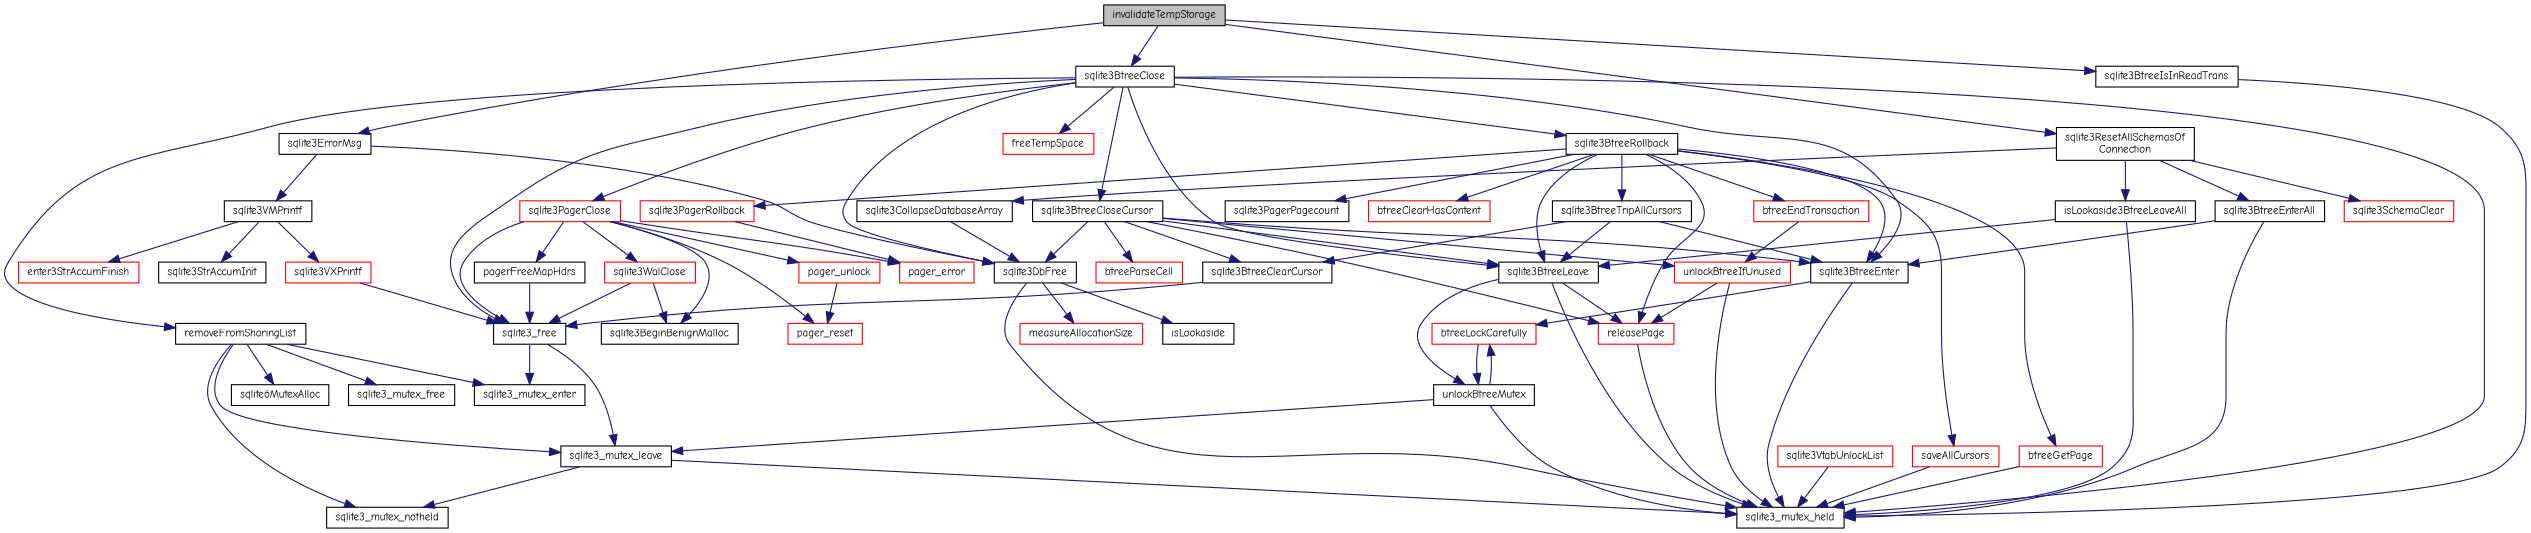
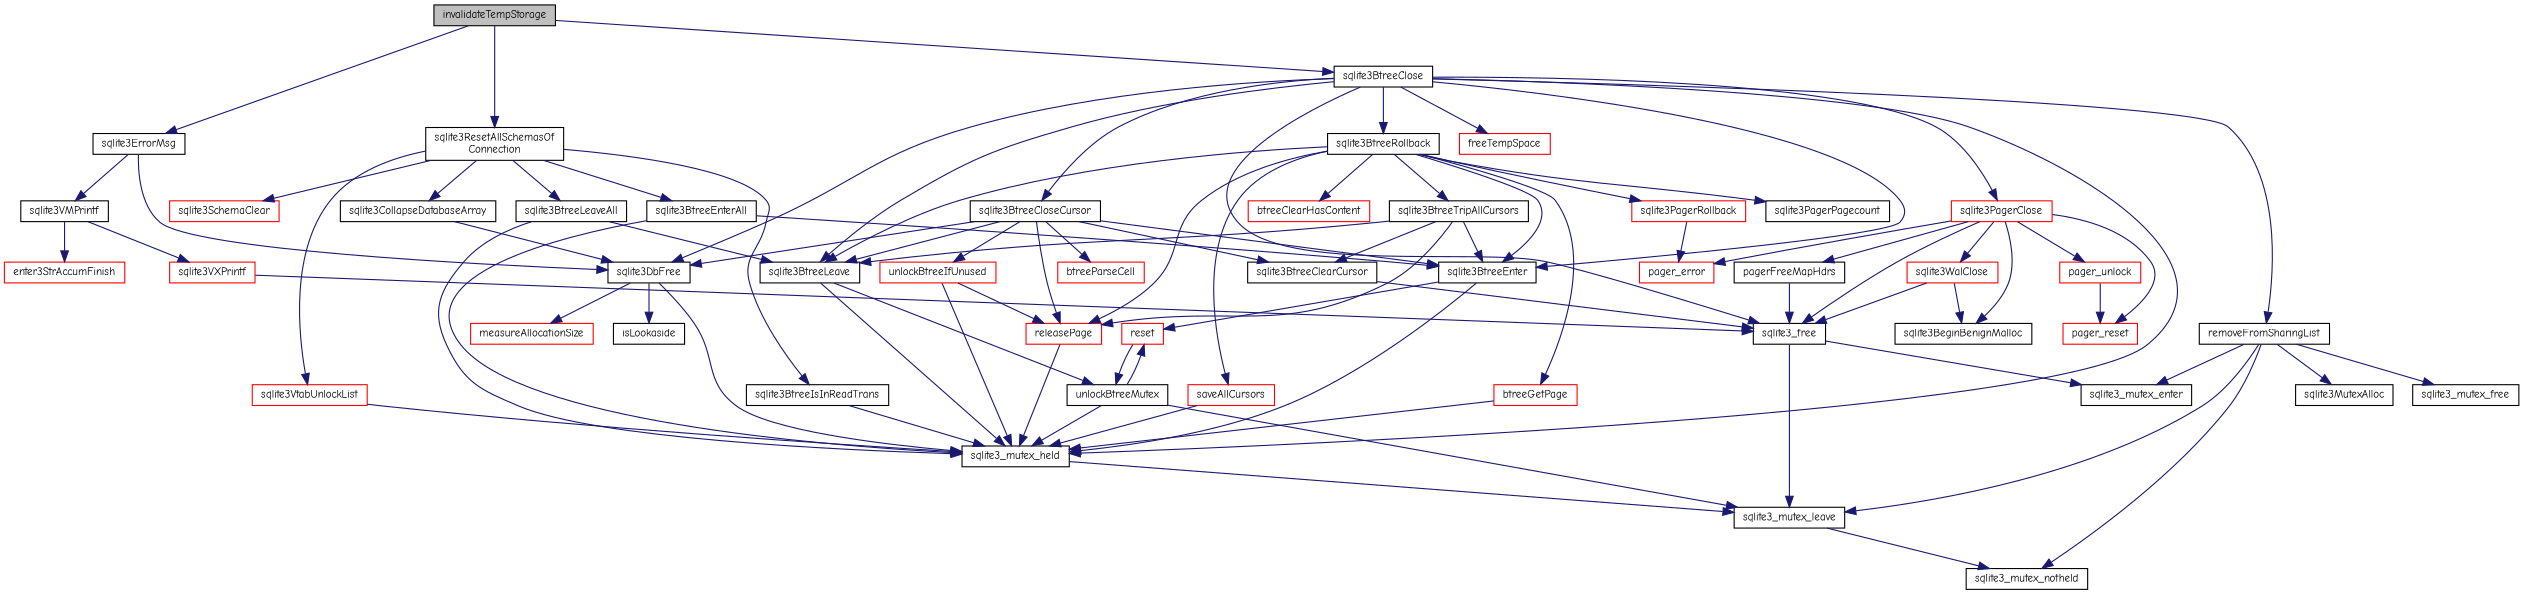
  digraph {
    fontname="Comic Neue"
    rankdir=TB
    node [color=black fillcolor=white fontname="Comic Neue" fontsize=10 shape=record style=filled]
    edge [color=midnightblue fontname="Comic Neue" fontsize=10 labelfontname=FreeSans labelfontsize=10 style=solid]
    n1 [fillcolor=grey75 fontcolor=black height=0.2 label=invalidateTempStorage width=0.4]
    n2 [height=0.2 label=sqlite3BtreeIsInReadTrans width=0.4]
    n3 [height=0.2 label=sqlite3ErrorMsg width=0.4]
    n4 [height=0.2 label=sqlite3BtreeClose width=0.4]
    n5 [height=0.2 label="sqlite3ResetAllSchemasOf\lConnection" width=0.4]
    n6 [height=0.2 label=sqlite3_mutex_held width=0.4]
    n7 [height=0.2 label=sqlite3VMPrintf width=0.4]
    n8 [height=0.2 label=sqlite3DbFree width=0.4]
    n9 [height=0.2 label=sqlite3_free width=0.4]
    n10 [height=0.2 label=sqlite3BtreeEnter width=0.4]
    n11 [height=0.2 label=sqlite3BtreeCloseCursor width=0.4]
    n12 [height=0.2 label=sqlite3BtreeLeave width=0.4]
    n13 [height=0.2 label=sqlite3BtreeRollback width=0.4]
    n14 [height=0.2 label=removeFromSharingList width=0.4]
    n15 [color=red height=0.2 label=sqlite3PagerClose width=0.4]
    n16 [color=red height=0.2 label=freeTempSpace width=0.4]
    n17 [height=0.2 label=sqlite3BtreeEnterAll width=0.4]
    n18 [color=red height=0.2 label=sqlite3SchemaClear width=0.4]
    n19 [color=red height=0.2 label=sqlite3VtabUnlockList width=0.4]
-   n20 [height=0.2 label=isLookaside3BtreeLeaveAll width=0.4]
+   n20 [height=0.2 label=sqlite3BtreeLeaveAll width=0.4]
    n21 [height=0.2 label=sqlite3CollapseDatabaseArray width=0.4]
-   n22 [height=0.2 label=sqlite3StrAccumInit width=0.4]
    n23 [color=red height=0.2 label=sqlite3VXPrintf width=0.4]
    n24 [color=red height=0.2 label=enter3StrAccumFinish width=0.4]
    n25 [color=red height=0.2 label=measureAllocationSize width=0.4]
    n26 [height=0.2 label=isLookaside width=0.4]
    n27 [height=0.2 label=sqlite3_mutex_enter width=0.4]
    n28 [height=0.2 label=sqlite3_mutex_leave width=0.4]
    n29 [height=0.2 label=sqlite3_mutex_notheld width=0.4]
-   n30 [color=red height=0.2 label=btreeLockCarefully width=0.4]
+   n30 [color=red height=0.2 label=reset width=0.4]
    n31 [height=0.2 label=sqlite3BtreeClearCursor width=0.4]
    n32 [color=red height=0.2 label=releasePage width=0.4]
    n33 [color=red height=0.2 label=unlockBtreeIfUnused width=0.4]
    n34 [color=red height=0.2 label=btreeParseCell width=0.4]
    n35 [height=0.2 label=unlockBtreeMutex width=0.4]
    n36 [color=red height=0.2 label=saveAllCursors width=0.4]
    n37 [height=0.2 label=sqlite3BtreeTripAllCursors width=0.4]
    n38 [color=red height=0.2 label=sqlite3PagerRollback width=0.4]
    n39 [color=red height=0.2 label=btreeGetPage width=0.4]
    n40 [height=0.2 label=sqlite3PagerPagecount width=0.4]
    n41 [color=red height=0.2 label=btreeClearHasContent width=0.4]
-   n42 [color=red height=0.2 label=btreeEndTransaction width=0.4]
-   n43 [height=0.2 label=sqlite6MutexAlloc width=0.4]
+   n43 [height=0.2 label=sqlite3MutexAlloc width=0.4]
    n44 [height=0.2 label=sqlite3_mutex_free width=0.4]
    n45 [color=red height=0.2 label=pager_error width=0.4]
    n46 [height=0.2 label=sqlite3BeginBenignMalloc width=0.4]
    n47 [height=0.2 label=pagerFreeMapHdrs width=0.4]
    n48 [color=red height=0.2 label=sqlite3WalClose width=0.4]
    n49 [color=red height=0.2 label=pager_reset width=0.4]
    n50 [color=red height=0.2 label=pager_unlock width=0.4]
-   n1 -> n2
+   n5 -> n2
    n1 -> n3
    n1 -> n4
    n1 -> n5
    n2 -> n6
    n3 -> n7
    n3 -> n8
    n4 -> n6
    n4 -> n8
    n4 -> n9
    n4 -> n10
    n4 -> n11
    n4 -> n12
    n4 -> n13
    n4 -> n14
    n4 -> n15
    n4 -> n16
    n5 -> n17
    n5 -> n18
+   n5 -> n19
    n5 -> n20
    n5 -> n21
-   n7 -> n22
    n7 -> n23
    n7 -> n24
    n8 -> n6
    n8 -> n25
    n8 -> n26
    n9 -> n27
    n9 -> n28
    n10 -> n6
    n10 -> n30
    n11 -> n8
    n11 -> n10
    n11 -> n12
    n11 -> n31
    n11 -> n32
    n11 -> n33
    n11 -> n34
    n12 -> n6
    n12 -> n35
    n13 -> n10
    n13 -> n12
    n13 -> n32
    n13 -> n36
    n13 -> n37
    n13 -> n38
    n13 -> n39
    n13 -> n40
    n13 -> n41
-   n13 -> n42
    n14 -> n27
    n14 -> n28
    n14 -> n29
    n14 -> n43
    n14 -> n44
    n15 -> n9
    n15 -> n45
    n15 -> n46
    n15 -> n47
    n15 -> n48
    n15 -> n49
    n15 -> n50
    n17 -> n6
    n17 -> n10
    n19 -> n6
    n20 -> n6
    n20 -> n12
    n21 -> n8
    n23 -> n9
-   n28 -> n6
+   n6 -> n28
    n28 -> n29
    n30 -> n35
    n31 -> n9
    n32 -> n6
    n33 -> n6
    n33 -> n32
    n35 -> n6
    n35 -> n28
    n35 -> n30
    n36 -> n6
    n37 -> n10
    n37 -> n12
    n37 -> n31
-   n12 -> n32
+   n37 -> n32
    n38 -> n45
    n39 -> n6
-   n42 -> n33
    n47 -> n9
    n48 -> n9
    n48 -> n46
    n50 -> n49
  }
